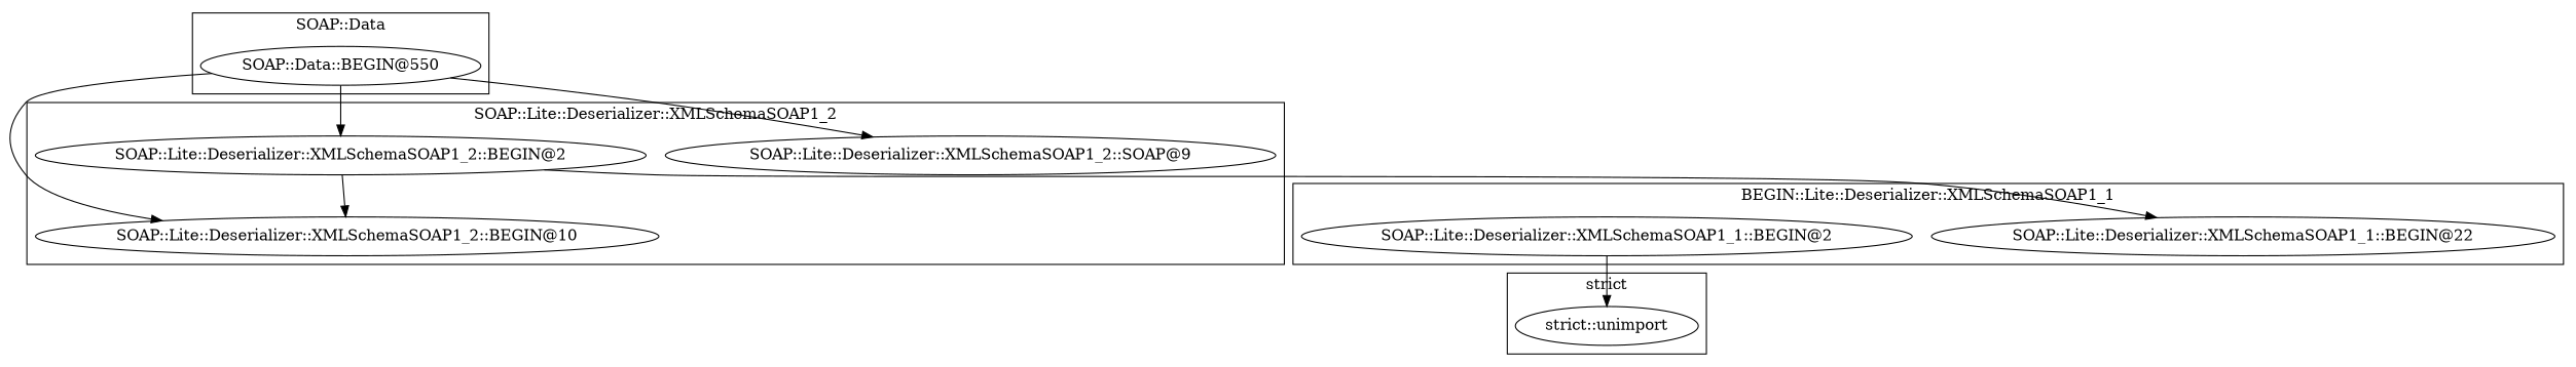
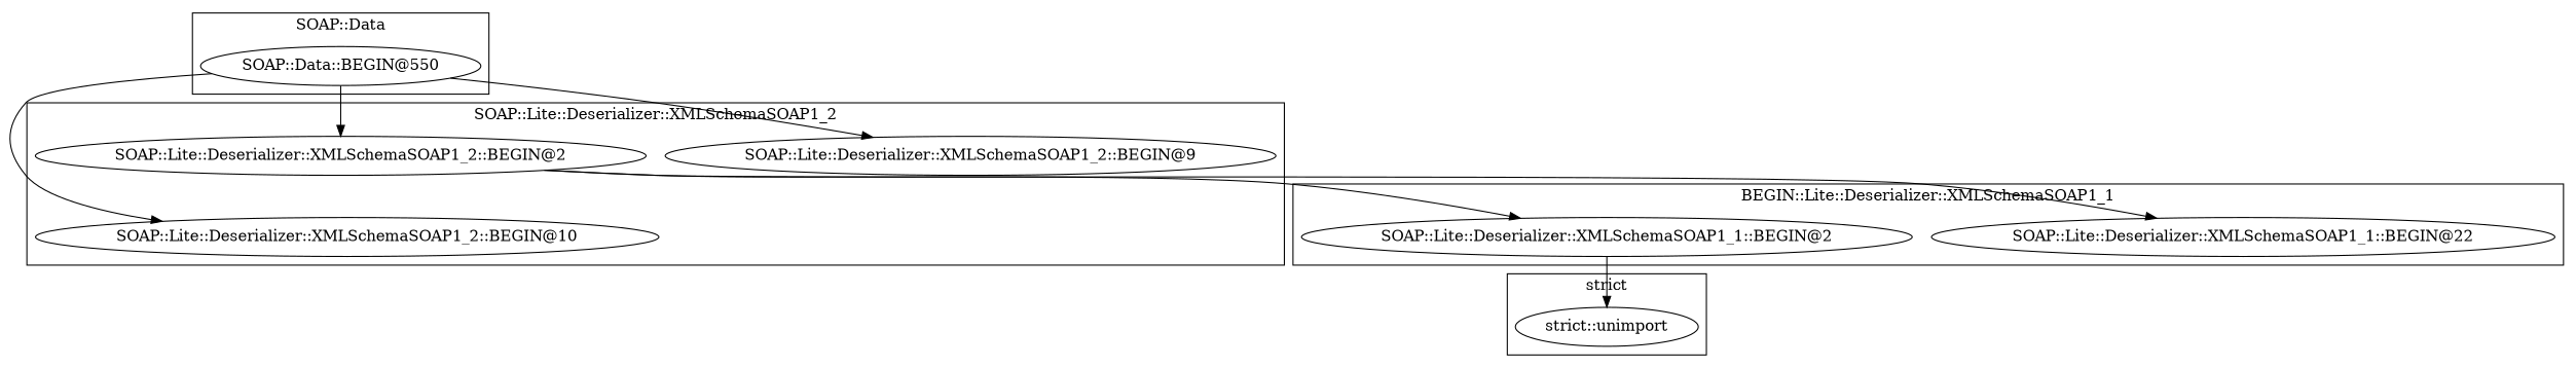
  digraph {
    "SOAP::Lite::Deserializer::XMLSchemaSOAP1_1::BEGIN@22"
    "SOAP::Lite::Deserializer::XMLSchemaSOAP1_1::BEGIN@2"
    "strict::unimport"
    "SOAP::Lite::Deserializer::XMLSchemaSOAP1_2::BEGIN@10"
-   "SOAP::Lite::Deserializer::XMLSchemaSOAP1_2::BEGIN@9" [label="SOAP::Lite::Deserializer::XMLSchemaSOAP1_2::SOAP@9"]
+   "SOAP::Lite::Deserializer::XMLSchemaSOAP1_2::BEGIN@9"
    "SOAP::Lite::Deserializer::XMLSchemaSOAP1_2::BEGIN@2"
    "SOAP::Data::BEGIN@550"
    subgraph cluster_1 {
      label="BEGIN::Lite::Deserializer::XMLSchemaSOAP1_1"
      "SOAP::Lite::Deserializer::XMLSchemaSOAP1_1::BEGIN@22"
      "SOAP::Lite::Deserializer::XMLSchemaSOAP1_1::BEGIN@2"
    }
    subgraph cluster_2 {
      label="strict"
      "strict::unimport"
    }
    subgraph cluster_3 {
      label="SOAP::Lite::Deserializer::XMLSchemaSOAP1_2"
      "SOAP::Lite::Deserializer::XMLSchemaSOAP1_2::BEGIN@10"
      "SOAP::Lite::Deserializer::XMLSchemaSOAP1_2::BEGIN@9"
      "SOAP::Lite::Deserializer::XMLSchemaSOAP1_2::BEGIN@2"
    }
    subgraph cluster_4 {
      label="SOAP::Data"
      "SOAP::Data::BEGIN@550"
    }
    "SOAP::Lite::Deserializer::XMLSchemaSOAP1_1::BEGIN@2" -> "strict::unimport"
    "SOAP::Lite::Deserializer::XMLSchemaSOAP1_2::BEGIN@2" -> "SOAP::Lite::Deserializer::XMLSchemaSOAP1_1::BEGIN@22"
-   "SOAP::Lite::Deserializer::XMLSchemaSOAP1_2::BEGIN@2" -> "SOAP::Lite::Deserializer::XMLSchemaSOAP1_2::BEGIN@10"
+   "SOAP::Lite::Deserializer::XMLSchemaSOAP1_2::BEGIN@2" -> "SOAP::Lite::Deserializer::XMLSchemaSOAP1_1::BEGIN@2"
    "SOAP::Data::BEGIN@550" -> "SOAP::Lite::Deserializer::XMLSchemaSOAP1_2::BEGIN@10"
    "SOAP::Data::BEGIN@550" -> "SOAP::Lite::Deserializer::XMLSchemaSOAP1_2::BEGIN@9"
    "SOAP::Data::BEGIN@550" -> "SOAP::Lite::Deserializer::XMLSchemaSOAP1_2::BEGIN@2"
  }
